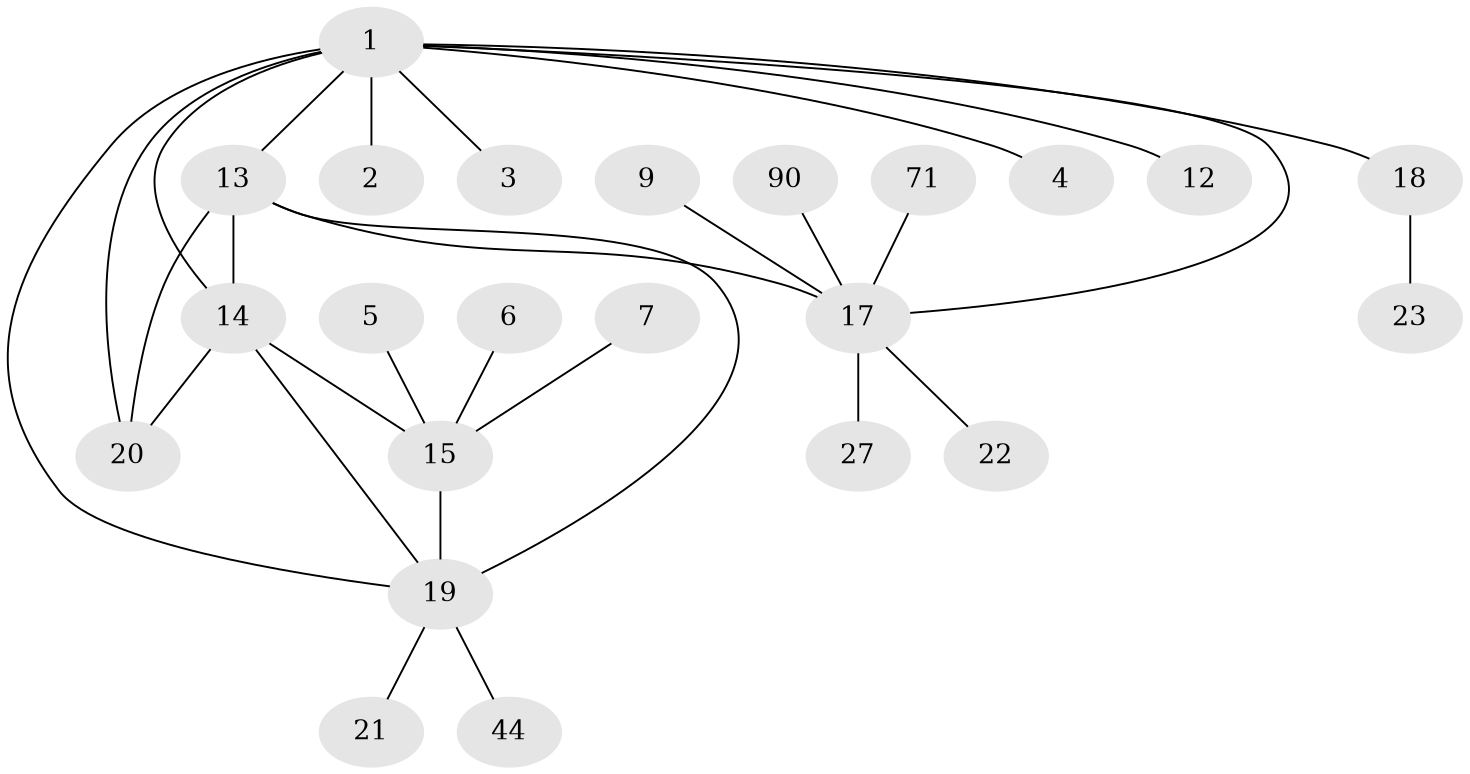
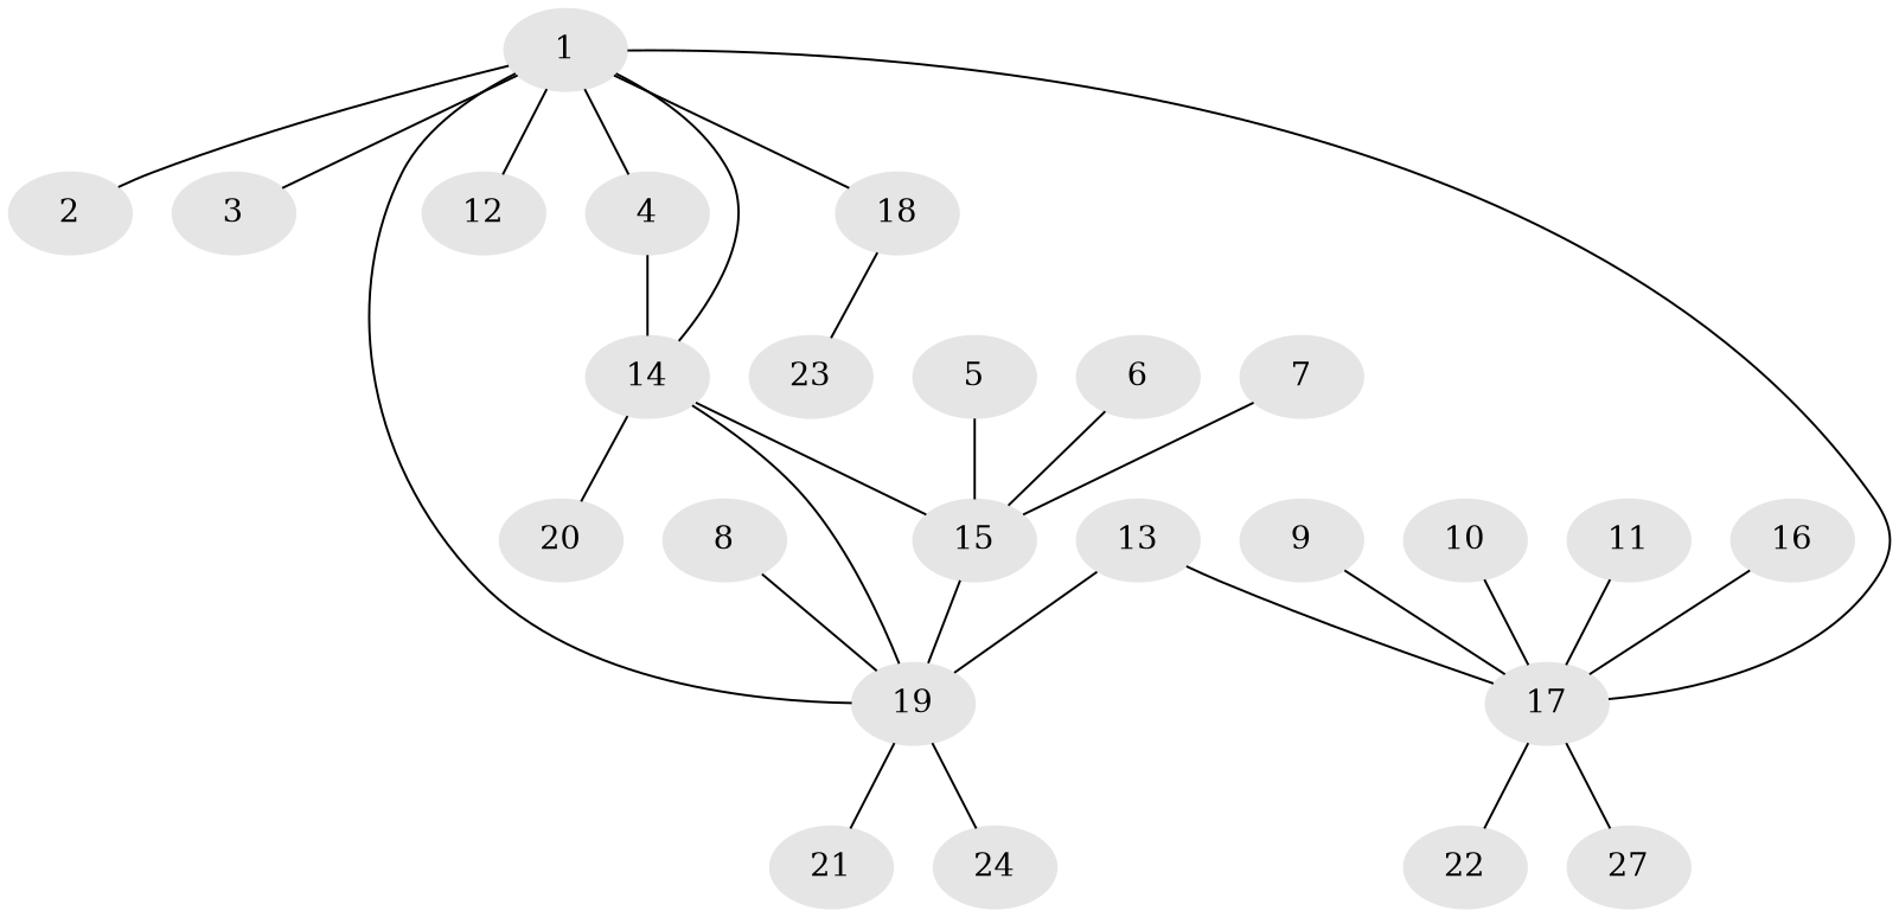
  graph {
    node [color=gray90 style=filled]
    edge [weight=1.0]
    1
    2
    3
    4
    12
    13
    14
    17
    18
    19
    20
    15
    22
    n14 [label=27]
    23
    21
-   24 [label=44]
+   24
    5
    6
    7
+   8
    9
-   10 [label=90]
-   11 [label=71]
+   10
+   11
+   16
    1 -- 2
    1 -- 3
    1 -- 4
    1 -- 12
-   1 -- 13
    1 -- 14
    1 -- 17
    1 -- 18
    1 -- 19
-   1 -- 20 [weight=2.0]
-   13 -- 14
+   4 -- 14
    13 -- 17
    13 -- 19 [weight=2.0]
-   13 -- 20
    14 -- 19
    14 -- 20 [weight=2.0]
    14 -- 15
    17 -- 22
    17 -- n14
    18 -- 23
    19 -- 21
    19 -- 24
    15 -- 19
    5 -- 15
    6 -- 15
    7 -- 15
+   8 -- 19
    9 -- 17
    10 -- 17
    11 -- 17
+   16 -- 17
  }
